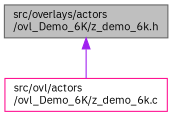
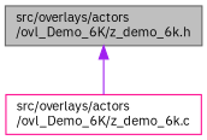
  digraph {
    fontname="IBM Plex Sans"
    node [fontname="IBM Plex Sans" fontsize=10 shape=record style=filled]
    n1 [color=gray40 fillcolor=grey75 fontcolor=black height=0.2 label="src/overlays/actors\l/ovl_Demo_6K/z_demo_6k.h" width=0.4]
-   n2 [color=deeppink fillcolor=white height=0.2 label="src/ovl/actors\l/ovl_Demo_6K/z_demo_6k.c" width=0.4]
+   n2 [color=deeppink fillcolor=white height=0.2 label="src/overlays/actors\l/ovl_Demo_6K/z_demo_6k.c" width=0.4]
    n1 -> n2 [color=purple dir=back fontname="IBM Plex Sans" fontsize=10 labelfontname=Helvetica labelfontsize=10 style=solid]
  }
